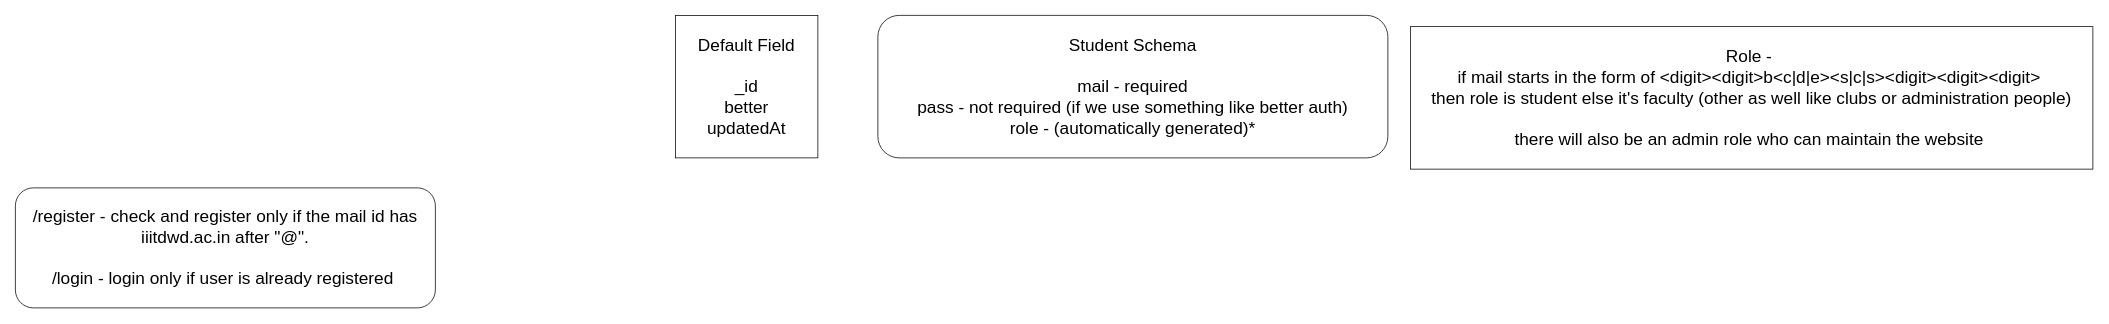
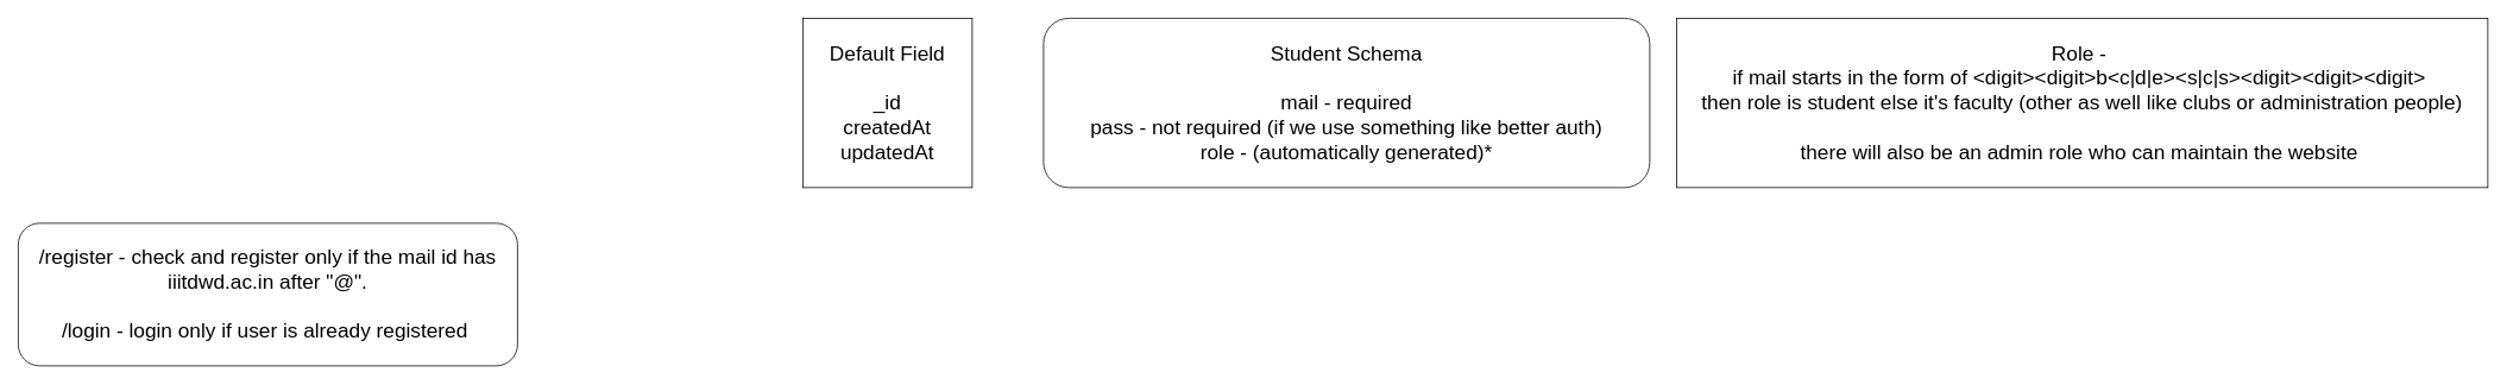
  <mxCell id="0" />
  <mxCell id="1" parent="0" />
  <mxCell id="2" value="/register - check and register only if the mail id has iiitdwd.ac.in after &quot;@&quot;.&lt;div&gt;&lt;br&gt;&lt;div&gt;/login - login only if user is already registered&amp;nbsp;&lt;/div&gt;&lt;/div&gt;" style="rounded=1;whiteSpace=wrap;html=1;align=center;fontSize=23;" parent="1" vertex="1"><mxGeometry x="20" y="250" width="560" height="160" as="geometry" /></mxCell>
- <mxCell id="3" value="&lt;div&gt;Default Field&lt;/div&gt;&lt;div&gt;&lt;br&gt;&lt;/div&gt;&lt;div&gt;_id&lt;/div&gt;&lt;div&gt;better&lt;/div&gt;&lt;div&gt;updatedAt&lt;/div&gt;" style="rounded=0;whiteSpace=wrap;html=1;fontSize=23;" vertex="1" parent="1"><mxGeometry x="900" width="190" height="190" as="geometry" y="20" /></mxCell>
+ <mxCell id="3" value="&lt;div&gt;Default Field&lt;/div&gt;&lt;div&gt;&lt;br&gt;&lt;/div&gt;&lt;div&gt;_id&lt;/div&gt;&lt;div&gt;createdAt&lt;/div&gt;&lt;div&gt;updatedAt&lt;/div&gt;" style="rounded=0;whiteSpace=wrap;html=1;fontSize=23;" vertex="1" parent="1"><mxGeometry x="900" width="190" height="190" as="geometry" y="20" /></mxCell>
  <mxCell id="4" value="&lt;div&gt;Student Schema&lt;/div&gt;&lt;div&gt;&lt;br&gt;&lt;/div&gt;&lt;div&gt;mail - required&lt;/div&gt;&lt;div&gt;pass - not required (if we use something like better auth)&lt;/div&gt;&lt;div&gt;role - (automatically generated)*&lt;/div&gt;" style="whiteSpace=wrap;html=1;fontSize=23;rounded=1;" vertex="1" parent="1"><mxGeometry x="1170" width="680" height="190" as="geometry" y="20" /></mxCell>
- <mxCell id="5" value="&lt;div&gt;Role -&amp;nbsp;&lt;br&gt;if mail starts in the form of&amp;nbsp;&lt;span style=&quot;background-color: transparent;&quot;&gt;&amp;lt;digit&amp;gt;&amp;lt;digit&amp;gt;b&amp;lt;c|d|e&amp;gt;&amp;lt;s|c|s&amp;gt;&amp;lt;digit&amp;gt;&amp;lt;digit&amp;gt;&amp;lt;digit&amp;gt;&lt;/span&gt;&lt;span style=&quot;background-color: transparent; color: light-dark(rgb(0, 0, 0), rgb(255, 255, 255));&quot;&gt;&amp;nbsp;&lt;/span&gt;&lt;/div&gt;&lt;div&gt;&lt;span style=&quot;background-color: transparent; color: light-dark(rgb(0, 0, 0), rgb(255, 255, 255));&quot;&gt;then role is student else it's faculty (other as well like clubs or administration people)&lt;/span&gt;&lt;/div&gt;&lt;div&gt;&lt;span style=&quot;background-color: transparent; color: light-dark(rgb(0, 0, 0), rgb(255, 255, 255));&quot;&gt;&lt;br&gt;&lt;/span&gt;&lt;/div&gt;&lt;div&gt;&lt;span style=&quot;background-color: transparent; color: light-dark(rgb(0, 0, 0), rgb(255, 255, 255));&quot;&gt;there will also be an admin role who can maintain the website&amp;nbsp;&lt;/span&gt;&lt;/div&gt;" style="rounded=0;whiteSpace=wrap;html=1;fontSize=23;" vertex="1" parent="1"><mxGeometry x="1880" y="35" width="910" height="190" as="geometry" /></mxCell>
+ <mxCell id="5" value="&lt;div&gt;Role -&amp;nbsp;&lt;br&gt;if mail starts in the form of&amp;nbsp;&lt;span style=&quot;background-color: transparent;&quot;&gt;&amp;lt;digit&amp;gt;&amp;lt;digit&amp;gt;b&amp;lt;c|d|e&amp;gt;&amp;lt;s|c|s&amp;gt;&amp;lt;digit&amp;gt;&amp;lt;digit&amp;gt;&amp;lt;digit&amp;gt;&lt;/span&gt;&lt;span style=&quot;background-color: transparent; color: light-dark(rgb(0, 0, 0), rgb(255, 255, 255));&quot;&gt;&amp;nbsp;&lt;/span&gt;&lt;/div&gt;&lt;div&gt;&lt;span style=&quot;background-color: transparent; color: light-dark(rgb(0, 0, 0), rgb(255, 255, 255));&quot;&gt;then role is student else it's faculty (other as well like clubs or administration people)&lt;/span&gt;&lt;/div&gt;&lt;div&gt;&lt;span style=&quot;background-color: transparent; color: light-dark(rgb(0, 0, 0), rgb(255, 255, 255));&quot;&gt;&lt;br&gt;&lt;/span&gt;&lt;/div&gt;&lt;div&gt;&lt;span style=&quot;background-color: transparent; color: light-dark(rgb(0, 0, 0), rgb(255, 255, 255));&quot;&gt;there will also be an admin role who can maintain the website&amp;nbsp;&lt;/span&gt;&lt;/div&gt;" style="rounded=0;whiteSpace=wrap;html=1;fontSize=23;" vertex="1" parent="1"><mxGeometry x="1880" width="910" height="190" as="geometry" y="20" /></mxCell>
